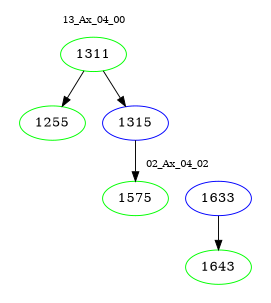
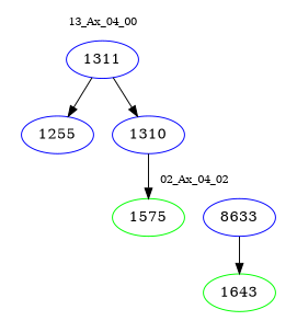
  digraph {
    node [color=blue]
    edge [color=black]
-   n1 [color=green label=1311]
-   n2 [color=green label=1255]
-   n3 [label=1315]
-   n4 [label=1633]
+   n1 [label=1311]
+   n2 [label=1255]
+   n3 [label=1310]
+   n4 [label=8633]
    n5 [color=green label=1575]
    n6 [color=green label=1643]
    subgraph cluster_1 {
      color=white
      fontsize=10
      label="13_Ax_04_00"
      n1
      n2
      n3
    }
    subgraph cluster_2 {
      color=white
      fontsize=10
      label="02_Ax_04_02"
      n4
      n5
      n6
    }
    n1 -> n2
    n1 -> n3
    n3 -> n5
    n4 -> n6
  }
